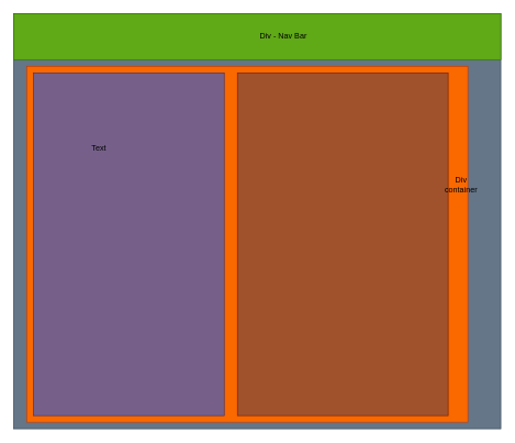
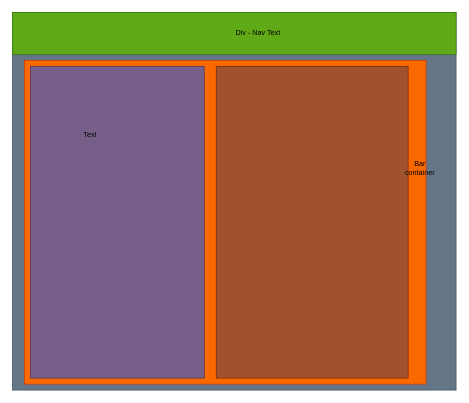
  <mxCell id="0" />
  <mxCell id="1" parent="0" />
  <mxCell id="2" value="" style="rounded=0;whiteSpace=wrap;html=1;fillColor=#647687;strokeColor=#314354;fontColor=#ffffff;" parent="1" vertex="1"><mxGeometry x="20" width="740" height="630" as="geometry" y="20" /></mxCell>
  <mxCell id="3" value="" style="rounded=0;whiteSpace=wrap;html=1;fillColor=#60a917;strokeColor=#2D7600;fontColor=#ffffff;" parent="1" vertex="1"><mxGeometry x="20" width="740" height="70" as="geometry" y="20" /></mxCell>
  <mxCell id="4" value="" style="rounded=0;whiteSpace=wrap;html=1;fillColor=#fa6800;strokeColor=#C73500;fontColor=#000000;" parent="1" vertex="1"><mxGeometry x="40" y="100" width="670" height="540" as="geometry" /></mxCell>
  <mxCell id="5" value="" style="rounded=0;whiteSpace=wrap;html=1;fillColor=#76608a;strokeColor=#432D57;fontColor=#ffffff;" parent="1" vertex="1"><mxGeometry x="50" y="110" width="290" height="520" as="geometry" /></mxCell>
  <mxCell id="6" value="" style="rounded=0;whiteSpace=wrap;html=1;fillColor=#a0522d;strokeColor=#6D1F00;fontColor=#ffffff;" parent="1" vertex="1"><mxGeometry x="360" y="110" width="320" height="520" as="geometry" /></mxCell>
- <mxCell id="7" value="Div - Nav Bar" style="text;html=1;strokeColor=none;fillColor=none;align=center;verticalAlign=middle;whiteSpace=wrap;rounded=0;" parent="1" vertex="1"><mxGeometry x="370" y="45" width="120" height="20" as="geometry" /></mxCell>
- <mxCell id="8" value="Div container" style="text;html=1;strokeColor=none;fillColor=none;align=center;verticalAlign=middle;whiteSpace=wrap;rounded=0;" parent="1" vertex="1"><mxGeometry x="680" y="270" width="40" height="20" as="geometry" /></mxCell>
+ <mxCell id="7" value="Div - Nav Text" style="text;html=1;strokeColor=none;fillColor=none;align=center;verticalAlign=middle;whiteSpace=wrap;rounded=0;" parent="1" vertex="1"><mxGeometry x="370" y="45" width="120" height="20" as="geometry" /></mxCell>
+ <mxCell id="8" value="Bar container" style="text;html=1;strokeColor=none;fillColor=none;align=center;verticalAlign=middle;whiteSpace=wrap;rounded=0;" parent="1" vertex="1"><mxGeometry x="680" y="270" width="40" height="20" as="geometry" /></mxCell>
  <mxCell id="9" value="Text" style="text;html=1;strokeColor=none;fillColor=none;align=center;verticalAlign=middle;whiteSpace=wrap;rounded=0;" parent="1" vertex="1"><mxGeometry x="130" y="215" width="40" height="20" as="geometry" /></mxCell>
